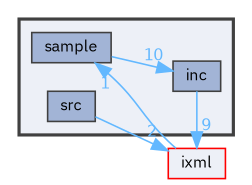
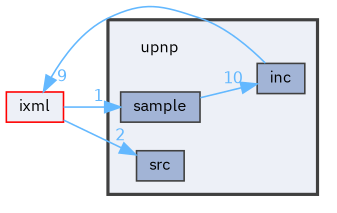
  digraph {
    compound=true
    fontname="IBM Plex Sans"
    rankdir=LR
    node [fontname="IBM Plex Sans" fontsize=10 shape=box color=grey25 fillcolor="#a2b4d6" style=filled]
    edge [color=steelblue1 fontcolor=steelblue1 fontname="IBM Plex Sans" fontsize=10 labeldistance=1.5 labelfontname=Helvetica labelfontsize=10]
+   n1 [height=0.2 label=upnp shape=plaintext width=0.4 color="" fillcolor="" style=""]
    n2 [height=0.2 label=inc width=0.4]
    n3 [height=0.2 label=sample width=0.4]
    n4 [height=0.2 label=src width=0.4]
    n5 [color=red fillcolor="#edf0f7" height=0.2 label=ixml width=0.4]
    subgraph cluster_1 {
      bgcolor="#edf0f7"
      fontsize=10
      pencolor=grey25
      style="filled,bold"
+     n1
      n2
      n3
      n4
    }
    n2 -> n5 [headlabel=9]
    n3 -> n2 [headlabel=10]
-   n4 -> n5 [headlabel=2]
+   n5 -> n4 [headlabel=2]
    n5 -> n3 [headlabel=1]
  }
